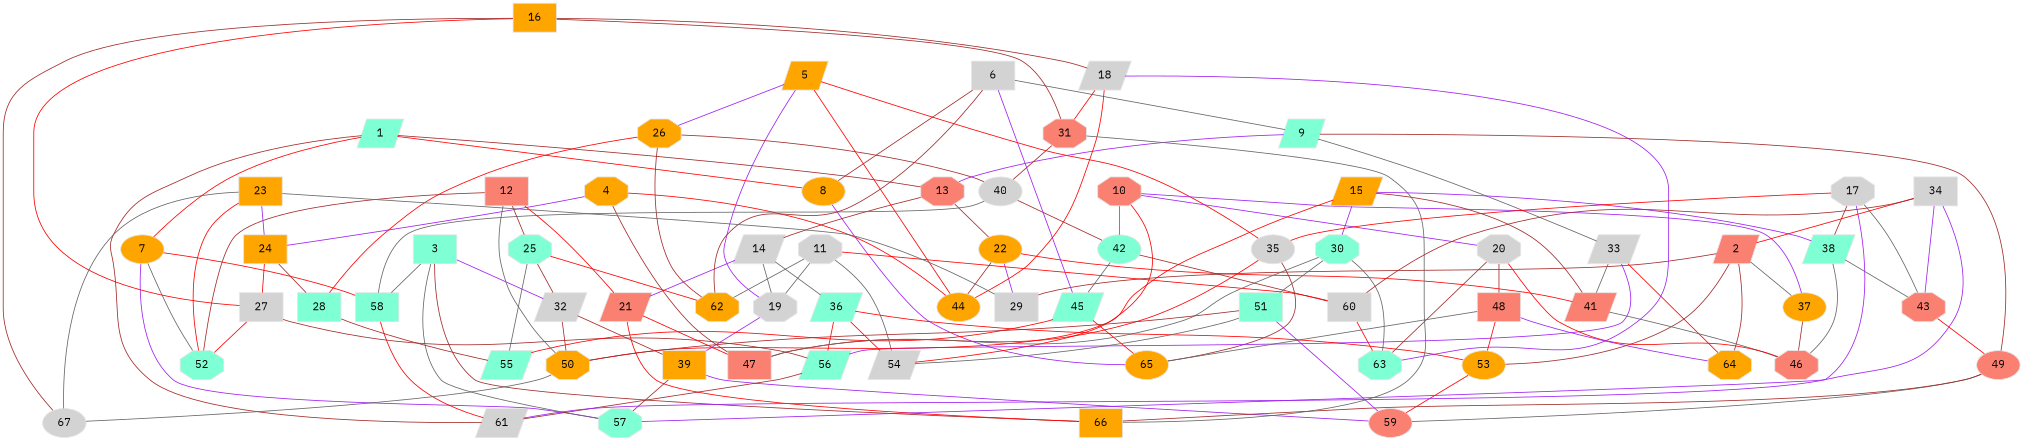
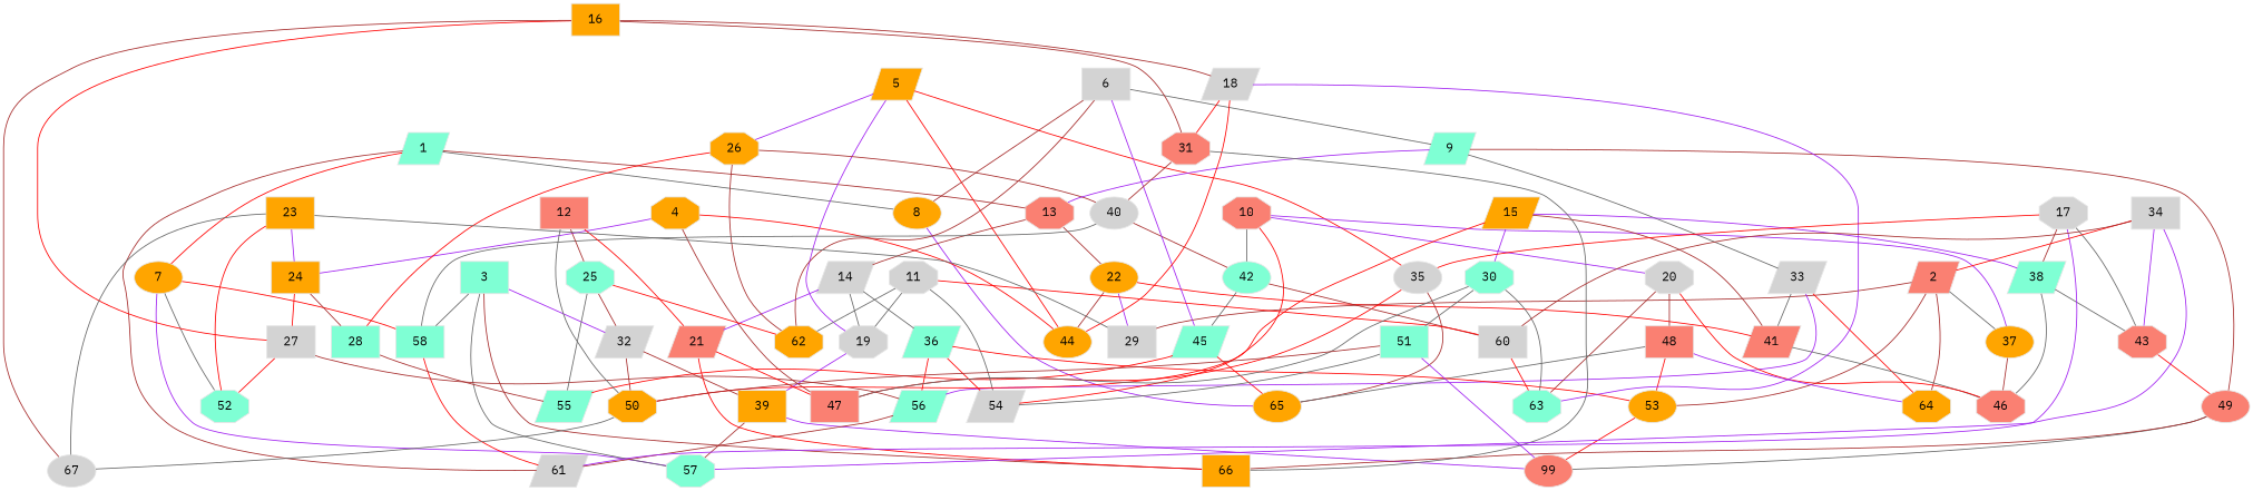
  graph {
    fontname="IBM Plex Mono"
    node [color=gray90 fillcolor=orange fontname="IBM Plex Mono" shape=octagon style=filled]
    edge [color=brown fontname="IBM Plex Mono"]
    1 [fillcolor=aquamarine shape=parallelogram]
    7 [shape=ellipse]
    8 [shape=ellipse]
    13 [fillcolor=salmon]
    61 [fillcolor=lightgrey shape=parallelogram]
    57 [fillcolor=aquamarine]
    58 [fillcolor=aquamarine shape=box]
    52 [fillcolor=aquamarine]
    65 [shape=ellipse]
    14 [fillcolor=lightgrey shape=parallelogram]
    22 [shape=ellipse]
    2 [fillcolor=salmon shape=parallelogram]
    29 [fillcolor=lightgrey shape=box]
    37 [shape=ellipse]
    53 [shape=ellipse]
    64
    46 [fillcolor=salmon]
-   59 [fillcolor=salmon shape=ellipse]
+   59 [fillcolor=salmon shape=ellipse label=99]
    3 [fillcolor=aquamarine shape=box]
    32 [fillcolor=lightgrey shape=parallelogram]
    66 [shape=box]
    50
    39 [shape=box]
    24 [shape=box]
    4
    44 [shape=ellipse]
    47 [fillcolor=salmon shape=box]
    28 [fillcolor=aquamarine shape=box]
    27 [fillcolor=lightgrey shape=box]
    55 [fillcolor=aquamarine shape=parallelogram]
    5 [shape=parallelogram]
    19 [fillcolor=lightgrey]
    26
    35 [fillcolor=lightgrey shape=ellipse]
    62
    40 [fillcolor=lightgrey shape=ellipse]
    6 [fillcolor=lightgrey shape=box]
    9 [fillcolor=aquamarine shape=parallelogram]
    45 [fillcolor=aquamarine shape=parallelogram]
    33 [fillcolor=lightgrey shape=parallelogram]
    49 [fillcolor=salmon shape=ellipse]
    41 [fillcolor=salmon shape=parallelogram]
    56 [fillcolor=aquamarine shape=parallelogram]
    10 [fillcolor=salmon]
    20 [fillcolor=lightgrey]
    42 [fillcolor=aquamarine shape=ellipse]
    54 [fillcolor=lightgrey shape=parallelogram]
    63 [fillcolor=aquamarine]
    48 [fillcolor=salmon shape=box]
    60 [fillcolor=lightgrey shape=box]
    11 [fillcolor=lightgrey]
    12 [fillcolor=salmon shape=box]
    21 [fillcolor=salmon shape=parallelogram]
    25 [fillcolor=aquamarine]
    67 [fillcolor=lightgrey shape=ellipse]
    36 [fillcolor=aquamarine shape=parallelogram]
    15 [shape=parallelogram]
    30 [fillcolor=aquamarine]
    38 [fillcolor=aquamarine shape=parallelogram]
    51 [fillcolor=aquamarine shape=box]
    43 [fillcolor=salmon]
    16 [shape=box]
    18 [fillcolor=lightgrey shape=parallelogram]
    31 [fillcolor=salmon]
    17 [fillcolor=lightgrey]
    23 [shape=box]
    34 [fillcolor=lightgrey shape=box]
    1 -- 7 [color=red]
-   1 -- 8 [color=red]
+   1 -- 8 [color=gray40]
    1 -- 13
    1 -- 61
    7 -- 57 [color=purple]
    7 -- 58 [color=red]
    7 -- 52 [color=gray40]
    8 -- 65 [color=purple]
    13 -- 14
    13 -- 22
    58 -- 61 [color=red]
    14 -- 19 [color=gray40]
    14 -- 21 [color=purple]
    14 -- 36 [color=gray40]
    22 -- 29 [color=purple]
    22 -- 44
    22 -- 41 [color=red]
    2 -- 29
    2 -- 37 [color=gray40]
    2 -- 53
    2 -- 64
    37 -- 46
    53 -- 59 [color=red]
    3 -- 57 [color=gray40]
    3 -- 58 [color=gray40]
    3 -- 32 [color=purple]
    3 -- 66
    32 -- 50
    32 -- 39
    50 -- 67 [color=gray40]
    39 -- 57
    39 -- 59 [color=purple]
    24 -- 28
    24 -- 27 [color=red]
    4 -- 24 [color=purple]
    4 -- 44 [color=red]
    4 -- 47
    28 -- 55
    27 -- 52 [color=red]
    27 -- 56
    5 -- 44 [color=red]
    5 -- 19 [color=purple]
    5 -- 26 [color=purple]
    5 -- 35 [color=red]
    19 -- 39 [color=purple]
    26 -- 28 [color=red]
    26 -- 62
    26 -- 40
    35 -- 65
    35 -- 47 [color=red]
    40 -- 58 [color=gray40]
    40 -- 42
    6 -- 8
    6 -- 62
    6 -- 9 [color=gray40]
    6 -- 45 [color=purple]
    9 -- 13 [color=purple]
    9 -- 33 [color=gray40]
    9 -- 49
    45 -- 65 [color=red]
    45 -- 55 [color=red]
    33 -- 64 [color=red]
    33 -- 41 [color=gray40]
    33 -- 56 [color=purple]
    49 -- 59 [color=gray40]
    49 -- 66
    41 -- 46 [color=gray40]
    56 -- 61
    10 -- 37 [color=purple]
    10 -- 20 [color=purple]
    10 -- 42 [color=gray40]
    10 -- 54 [color=red]
    20 -- 46 [color=red]
    20 -- 63
    20 -- 48
    42 -- 45 [color=gray40]
    42 -- 60
    48 -- 65 [color=gray40]
    48 -- 53 [color=red]
    48 -- 64 [color=purple]
    60 -- 63 [color=red]
    11 -- 19 [color=gray40]
    11 -- 62 [color=gray40]
    11 -- 54 [color=gray40]
    11 -- 60 [color=red]
-   12 -- 52
    12 -- 50 [color=gray40]
    12 -- 21 [color=red]
    12 -- 25
    21 -- 66 [color=red]
    21 -- 47 [color=red]
    25 -- 32
    25 -- 55 [color=gray40]
    25 -- 62 [color=red]
    36 -- 53 [color=red]
    36 -- 56 [color=red]
    36 -- 54 [color=red]
    15 -- 50 [color=red]
    15 -- 41
    15 -- 30 [color=purple]
    15 -- 38 [color=purple]
    30 -- 47 [color=gray40]
    30 -- 63 [color=gray40]
    30 -- 51 [color=gray40]
    38 -- 46 [color=gray40]
    38 -- 43 [color=gray40]
    51 -- 59 [color=purple]
    51 -- 50
    51 -- 54 [color=gray40]
    43 -- 49 [color=red]
    16 -- 27 [color=red]
    16 -- 67
    16 -- 18
    16 -- 31
    18 -- 44 [color=red]
    18 -- 63 [color=purple]
    18 -- 31 [color=red]
    31 -- 66 [color=gray40]
    31 -- 40
    17 -- 57 [color=purple]
    17 -- 35 [color=red]
    17 -- 38
    17 -- 43 [color=gray40]
    23 -- 52 [color=red]
    23 -- 29 [color=gray40]
    23 -- 24 [color=purple]
    23 -- 67 [color=gray40]
    34 -- 61 [color=purple]
    34 -- 2 [color=red]
    34 -- 60
    34 -- 43 [color=purple]
  }
